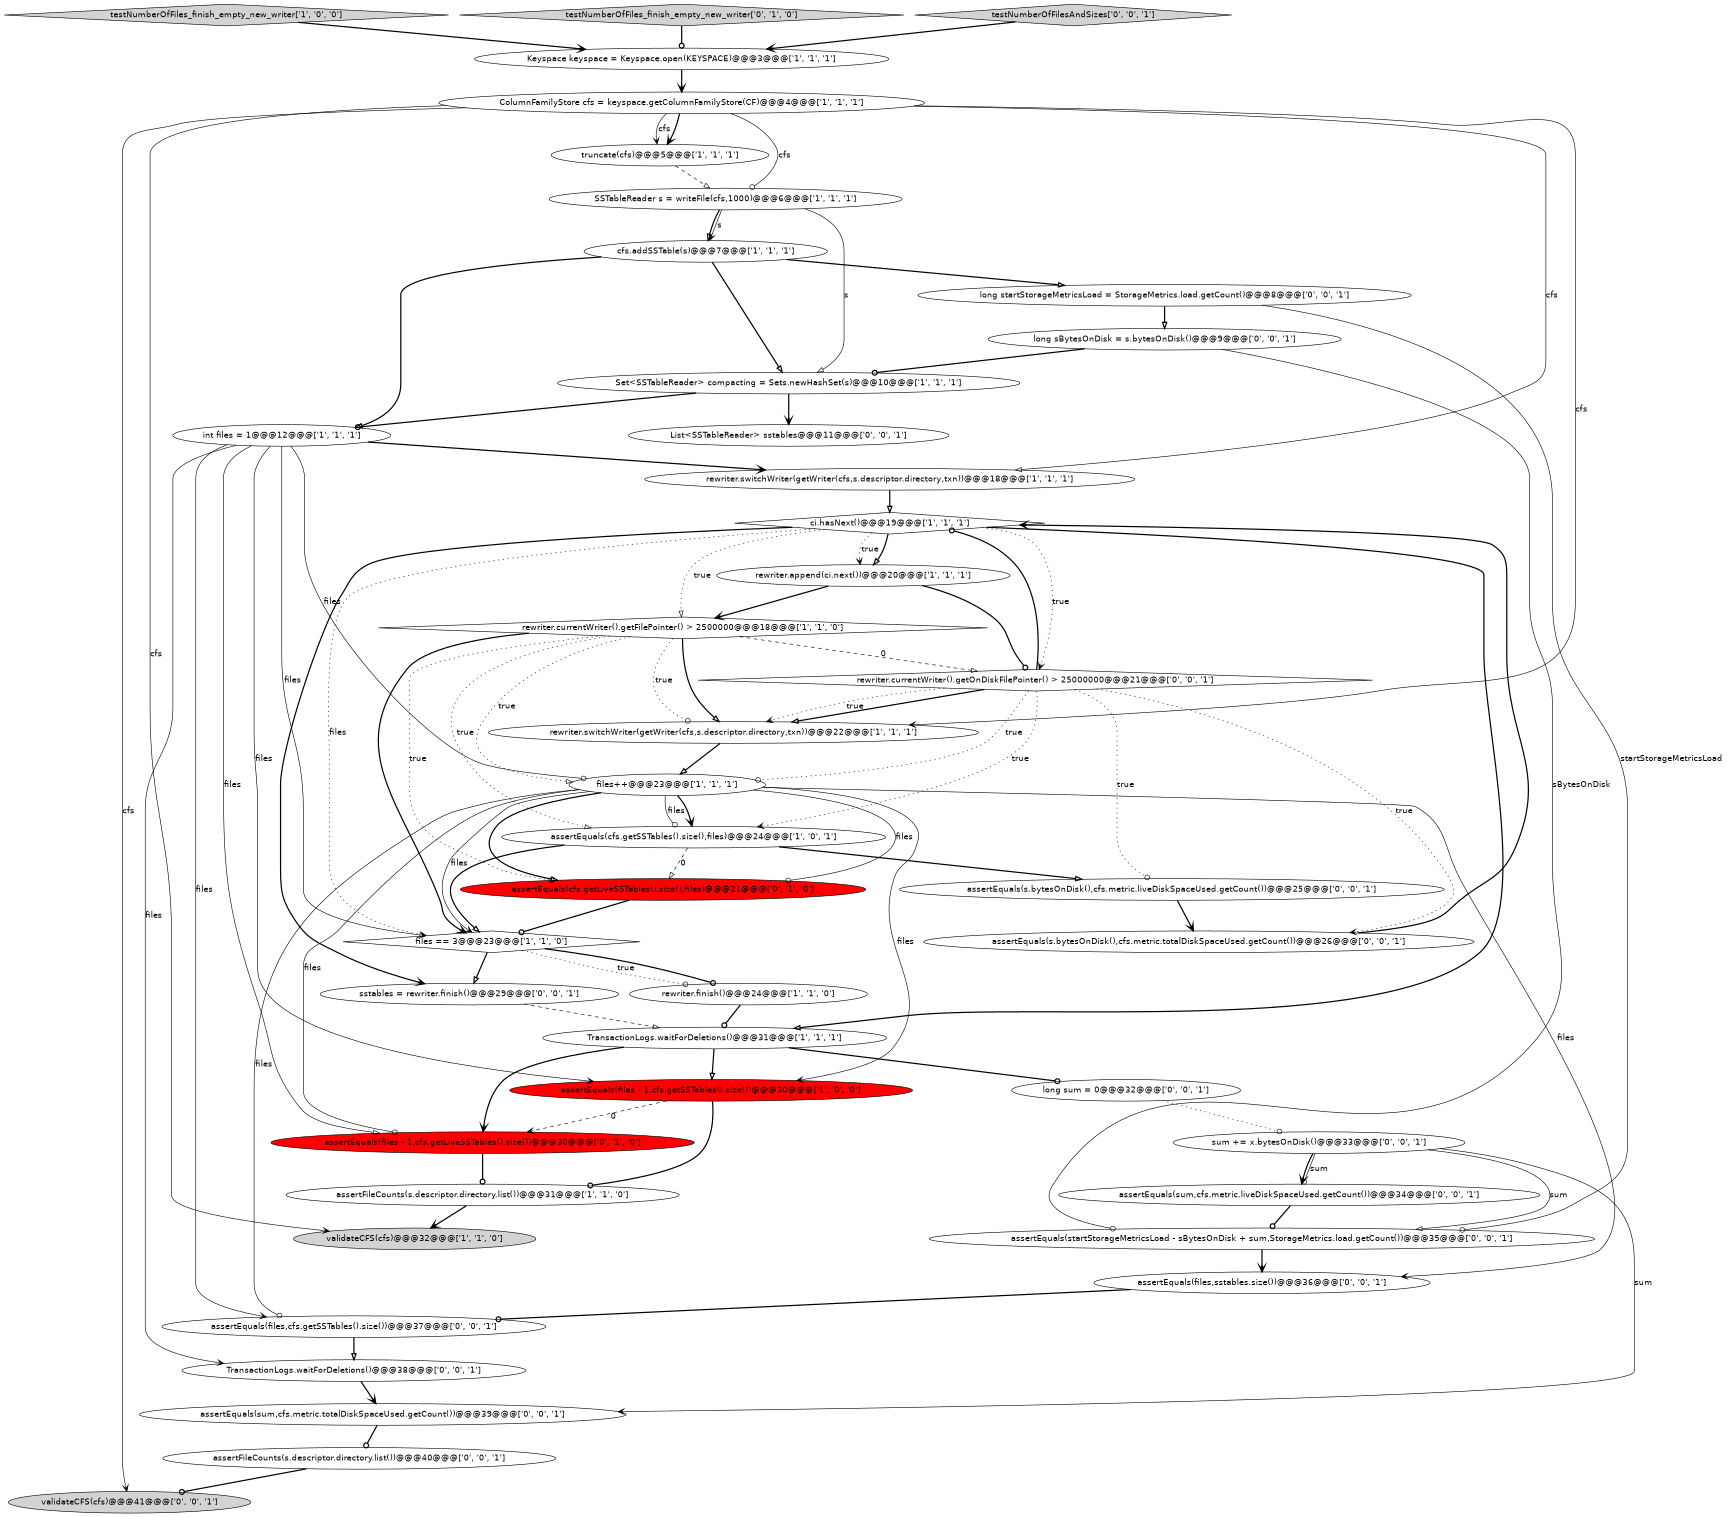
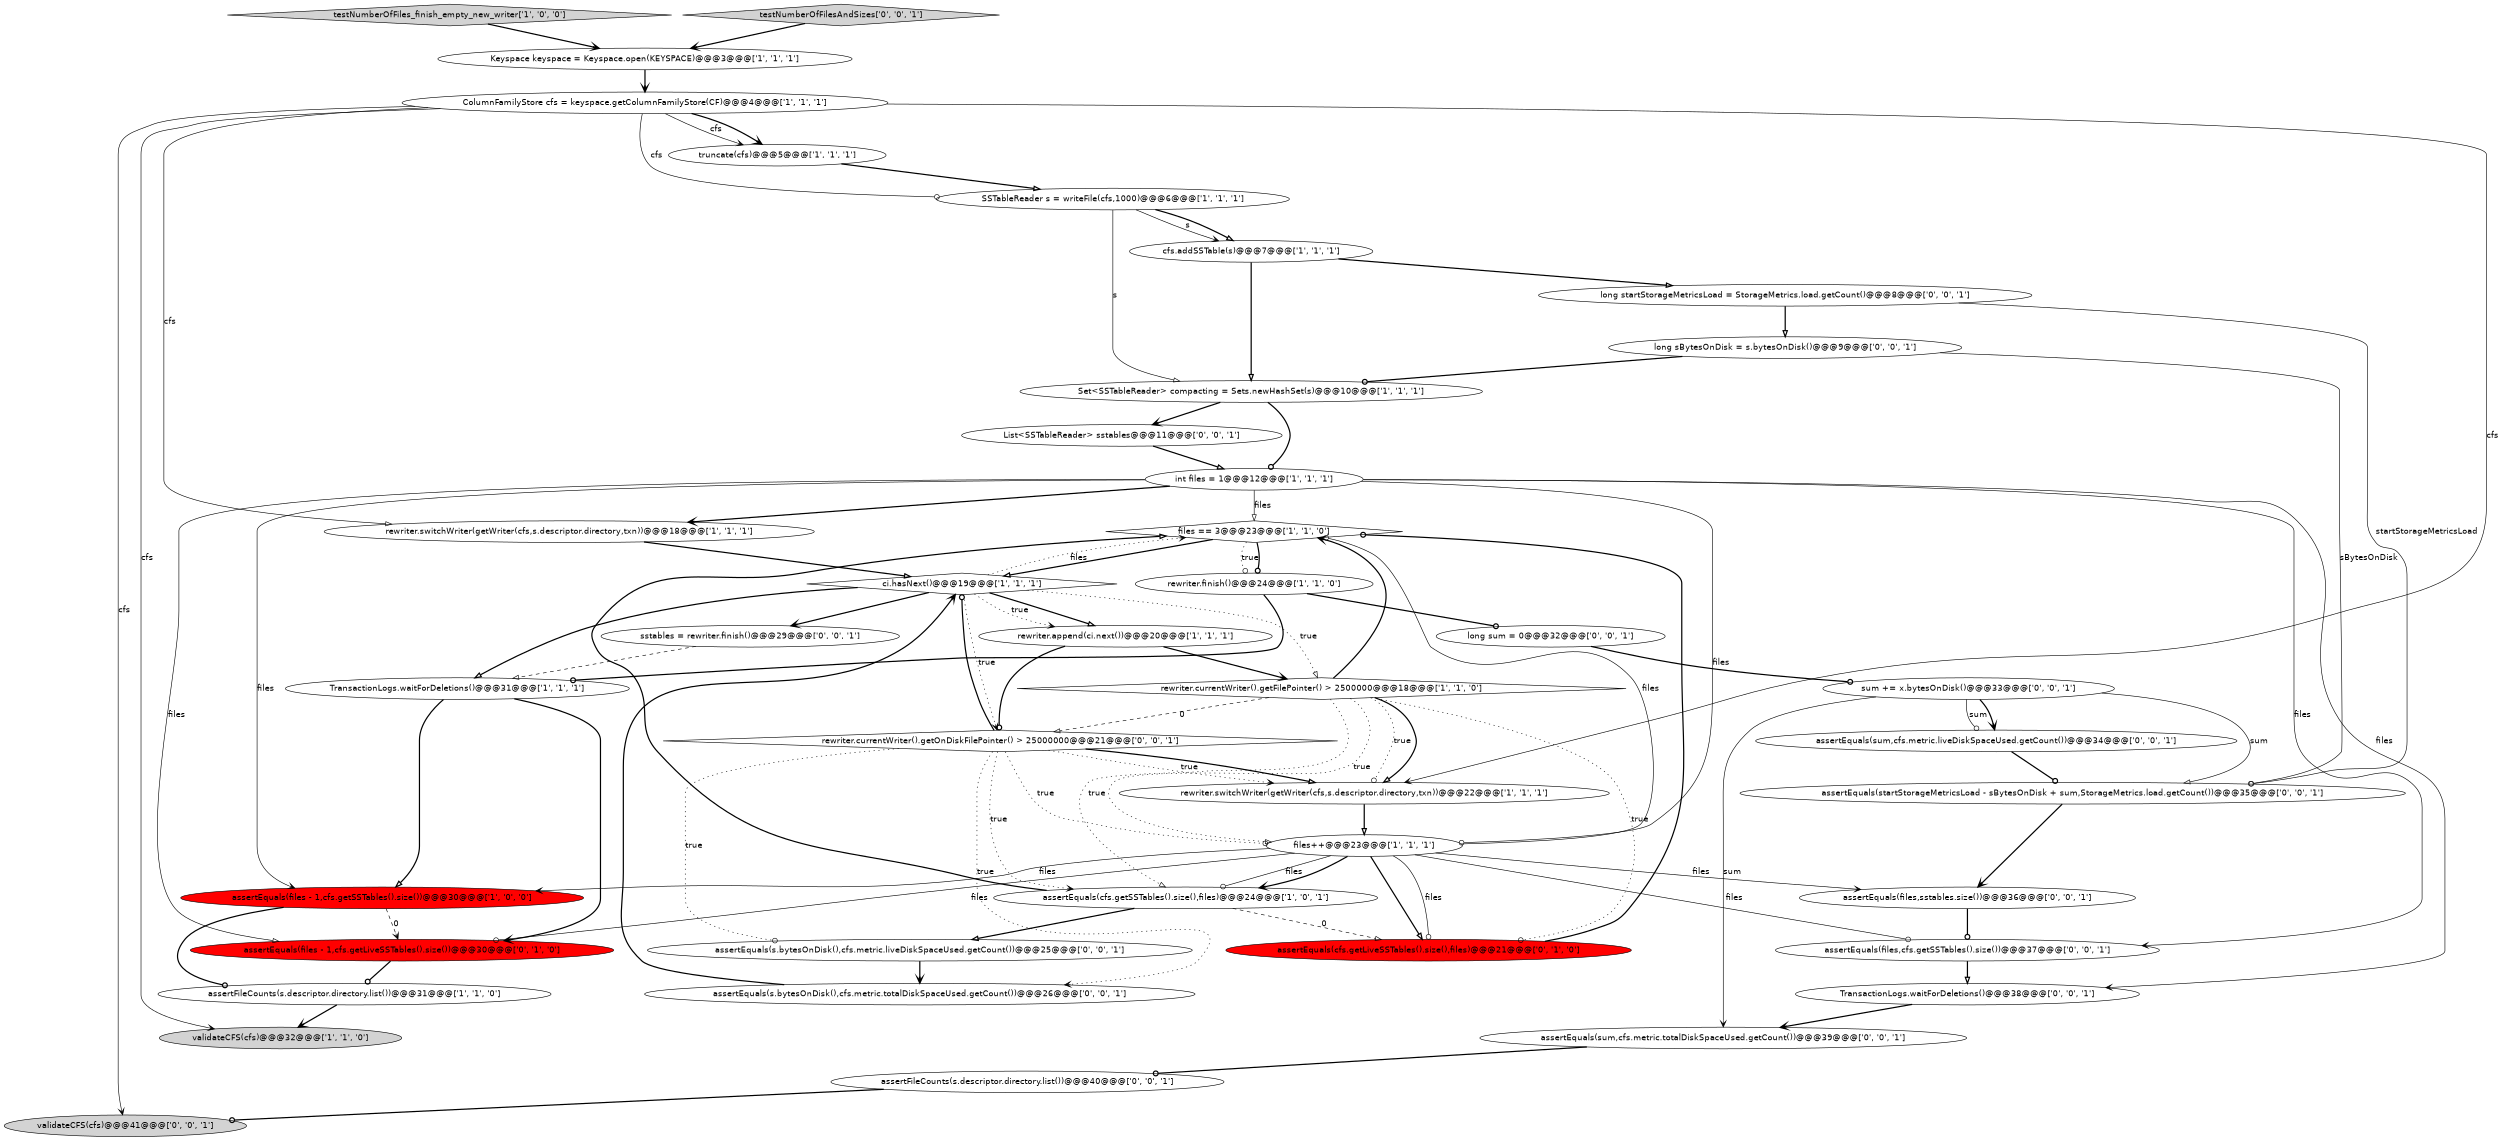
  digraph {
    fontname="DejaVu Sans"
    node [fillcolor=white fontname="DejaVu Sans" shape=ellipse style=filled]
    edge [arrowhead=vee fontname="DejaVu Sans" style=bold]
    n1 [label="TransactionLogs.waitForDeletions()@@@38@@@['0', '0', '1']"]
    n2 [label="assertEquals(sum,cfs.metric.totalDiskSpaceUsed.getCount())@@@39@@@['0', '0', '1']"]
    n3 [label="assertFileCounts(s.descriptor.directory.list())@@@40@@@['0', '0', '1']"]
    n4 [label="SSTableReader s = writeFile(cfs,1000)@@@6@@@['1', '1', '1']"]
    n5 [label="cfs.addSSTable(s)@@@7@@@['1', '1', '1']"]
    n6 [label="Set<SSTableReader> compacting = Sets.newHashSet(s)@@@10@@@['1', '1', '1']"]
    n7 [label="long startStorageMetricsLoad = StorageMetrics.load.getCount()@@@8@@@['0', '0', '1']"]
    n8 [label="int files = 1@@@12@@@['1', '1', '1']"]
    n9 [label="List<SSTableReader> sstables@@@11@@@['0', '0', '1']"]
    n10 [label="assertEquals(startStorageMetricsLoad - sBytesOnDisk + sum,StorageMetrics.load.getCount())@@@35@@@['0', '0', '1']"]
    n11 [label="long sBytesOnDisk = s.bytesOnDisk()@@@9@@@['0', '0', '1']"]
    n12 [fillcolor=lightgray label="validateCFS(cfs)@@@41@@@['0', '0', '1']"]
    n13 [label="assertEquals(files,sstables.size())@@@36@@@['0', '0', '1']"]
    n14 [label="assertEquals(files,cfs.getSSTables().size())@@@37@@@['0', '0', '1']"]
    n15 [label="files == 3@@@23@@@['1', '1', '0']" shape=diamond]
    n16 [label="rewriter.finish()@@@24@@@['1', '1', '0']"]
    n17 [label="ci.hasNext()@@@19@@@['1', '1', '1']" shape=diamond]
    n18 [label="TransactionLogs.waitForDeletions()@@@31@@@['1', '1', '1']"]
    n19 [label="rewriter.currentWriter().getFilePointer() > 2500000@@@18@@@['1', '1', '0']" shape=diamond]
    n20 [label="rewriter.currentWriter().getOnDiskFilePointer() > 25000000@@@21@@@['0', '0', '1']" shape=diamond]
    n21 [label="sstables = rewriter.finish()@@@29@@@['0', '0', '1']"]
    n22 [label="rewriter.append(ci.next())@@@20@@@['1', '1', '1']"]
    n23 [label="ColumnFamilyStore cfs = keyspace.getColumnFamilyStore(CF)@@@4@@@['1', '1', '1']"]
    n24 [label="rewriter.switchWriter(getWriter(cfs,s.descriptor.directory,txn))@@@22@@@['1', '1', '1']"]
    n25 [fillcolor=lightgray label="validateCFS(cfs)@@@32@@@['1', '1', '0']"]
    n26 [label="truncate(cfs)@@@5@@@['1', '1', '1']"]
    n27 [label="rewriter.switchWriter(getWriter(cfs,s.descriptor.directory,txn))@@@18@@@['1', '1', '1']"]
    n28 [label="files++@@@23@@@['1', '1', '1']"]
    n29 [fillcolor=red label="assertEquals(cfs.getLiveSSTables().size(),files)@@@21@@@['0', '1', '0']"]
    n30 [label="assertEquals(cfs.getSSTables().size(),files)@@@24@@@['1', '0', '1']"]
    n31 [fillcolor=red label="assertEquals(files - 1,cfs.getSSTables().size())@@@30@@@['1', '0', '0']"]
    n32 [fillcolor=red label="assertEquals(files - 1,cfs.getLiveSSTables().size())@@@30@@@['0', '1', '0']"]
    n33 [label="assertEquals(s.bytesOnDisk(),cfs.metric.liveDiskSpaceUsed.getCount())@@@25@@@['0', '0', '1']"]
    n34 [label="assertEquals(s.bytesOnDisk(),cfs.metric.totalDiskSpaceUsed.getCount())@@@26@@@['0', '0', '1']"]
    n35 [label="assertFileCounts(s.descriptor.directory.list())@@@31@@@['1', '1', '0']"]
    n36 [fillcolor=lightgray label="testNumberOfFiles_finish_empty_new_writer['1', '0', '0']" shape=diamond]
    n37 [label="Keyspace keyspace = Keyspace.open(KEYSPACE)@@@3@@@['1', '1', '1']"]
-   n38 [fillcolor=lightgray label="testNumberOfFiles_finish_empty_new_writer['0', '1', '0']" shape=diamond]
    n39 [label="long sum = 0@@@32@@@['0', '0', '1']"]
    n40 [label="sum += x.bytesOnDisk()@@@33@@@['0', '0', '1']"]
    n41 [label="assertEquals(sum,cfs.metric.liveDiskSpaceUsed.getCount())@@@34@@@['0', '0', '1']"]
    n42 [fillcolor=lightgray label="testNumberOfFilesAndSizes['0', '0', '1']" shape=diamond]
    n1 -> n2
    n2 -> n3 [arrowhead=odot]
    n3 -> n12 [arrowhead=odot]
    n4 -> n5 [label=s style=solid]
    n4 -> n5 [arrowhead=onormal]
    n4 -> n6 [arrowhead=onormal label=s style=solid]
    n5 -> n6 [arrowhead=onormal]
    n5 -> n7 [arrowhead=onormal]
    n6 -> n8 [arrowhead=odot]
    n6 -> n9
    n7 -> n10 [arrowhead=odot label=startStorageMetricsLoad style=solid]
    n7 -> n11 [arrowhead=onormal]
    n8 -> n1 [label=files style=solid]
    n8 -> n14 [label=files style=solid]
    n8 -> n15 [arrowhead=onormal label=files style=solid]
    n8 -> n27
    n8 -> n28 [arrowhead=odot label=files style=solid]
    n8 -> n31 [label=files style=solid]
    n8 -> n32 [arrowhead=onormal label=files style=solid]
-   n5 -> n8 [arrowhead=onormal]
+   n9 -> n8 [arrowhead=onormal]
    n10 -> n13
    n11 -> n6 [arrowhead=odot]
    n11 -> n10 [arrowhead=odot label=sBytesOnDisk style=solid]
    n13 -> n14 [arrowhead=odot]
    n14 -> n1 [arrowhead=onormal]
    n15 -> n16 [arrowhead=odot label=true style=dotted]
    n15 -> n16 [arrowhead=odot]
-   n15 -> n21 [arrowhead=onormal]
+   n15 -> n17 [arrowhead=onormal]
    n16 -> n18 [arrowhead=odot]
    n17 -> n15 [label=files style=dotted]
    n17 -> n18 [arrowhead=onormal]
    n17 -> n19 [arrowhead=onormal label=true style=dotted]
    n17 -> n20 [label=true style=dotted]
    n17 -> n21
    n17 -> n22 [arrowhead=onormal]
    n17 -> n22 [label=true style=dotted]
    n18 -> n31 [arrowhead=onormal]
    n18 -> n32
-   n18 -> n39 [arrowhead=odot]
+   n16 -> n39 [arrowhead=odot]
    n19 -> n15
    n19 -> n20 [arrowhead=onormal label=0 style=dashed]
    n19 -> n24 [arrowhead=odot label=true style=dotted]
    n19 -> n24 [arrowhead=onormal]
    n19 -> n28 [arrowhead=onormal label=true style=dotted]
    n19 -> n29 [arrowhead=odot label=true style=dotted]
    n19 -> n30 [arrowhead=onormal label=true style=dotted]
    n20 -> n17 [arrowhead=odot]
    n20 -> n24 [arrowhead=onormal]
    n20 -> n24 [label=true style=dotted]
    n20 -> n28 [arrowhead=odot label=true style=dotted]
    n20 -> n30 [label=true style=dotted]
    n20 -> n33 [arrowhead=odot label=true style=dotted]
    n20 -> n34 [label=true style=dotted]
    n21 -> n18 [arrowhead=onormal style=dashed]
    n22 -> n19
    n22 -> n20 [arrowhead=odot]
    n23 -> n4 [arrowhead=odot label=cfs style=solid]
    n23 -> n12 [label=cfs style=solid]
    n23 -> n24 [label=cfs style=solid]
    n23 -> n25 [label=cfs style=solid]
    n23 -> n26
    n23 -> n26 [label=cfs style=solid]
    n23 -> n27 [arrowhead=onormal label=cfs style=solid]
    n24 -> n28 [arrowhead=onormal]
-   n26 -> n4 [arrowhead=onormal style=dashed]
+   n26 -> n4 [arrowhead=onormal]
    n27 -> n17 [arrowhead=onormal]
    n28 -> n13 [label=files style=solid]
    n28 -> n14 [arrowhead=odot label=files style=solid]
-   n28 -> n15 [label=files style=solid]
+   n28 -> n15 [arrowhead=odot label=files style=solid]
    n28 -> n29 [arrowhead=odot label=files style=solid]
    n28 -> n29 [arrowhead=onormal]
    n28 -> n30 [arrowhead=odot label=files style=solid]
    n28 -> n30
    n28 -> n31 [label=files style=solid]
    n28 -> n32 [arrowhead=odot label=files style=solid]
    n29 -> n15 [arrowhead=odot]
    n30 -> n15 [arrowhead=onormal]
    n30 -> n29 [arrowhead=onormal label=0 style=dashed]
    n30 -> n33 [arrowhead=onormal]
    n31 -> n32 [label=0 style=dashed]
    n31 -> n35 [arrowhead=odot]
    n32 -> n35 [arrowhead=odot]
    n33 -> n34
    n34 -> n17
    n35 -> n25
    n36 -> n37
    n37 -> n23
-   n38 -> n37 [arrowhead=odot]
-   n39 -> n40 [arrowhead=odot style=dotted]
+   n39 -> n40 [arrowhead=odot]
    n40 -> n2 [label=sum style=solid]
    n40 -> n10 [arrowhead=onormal label=sum style=solid]
    n40 -> n41 [arrowhead=odot label=sum style=solid]
    n40 -> n41
    n41 -> n10 [arrowhead=odot]
    n42 -> n37
  }
